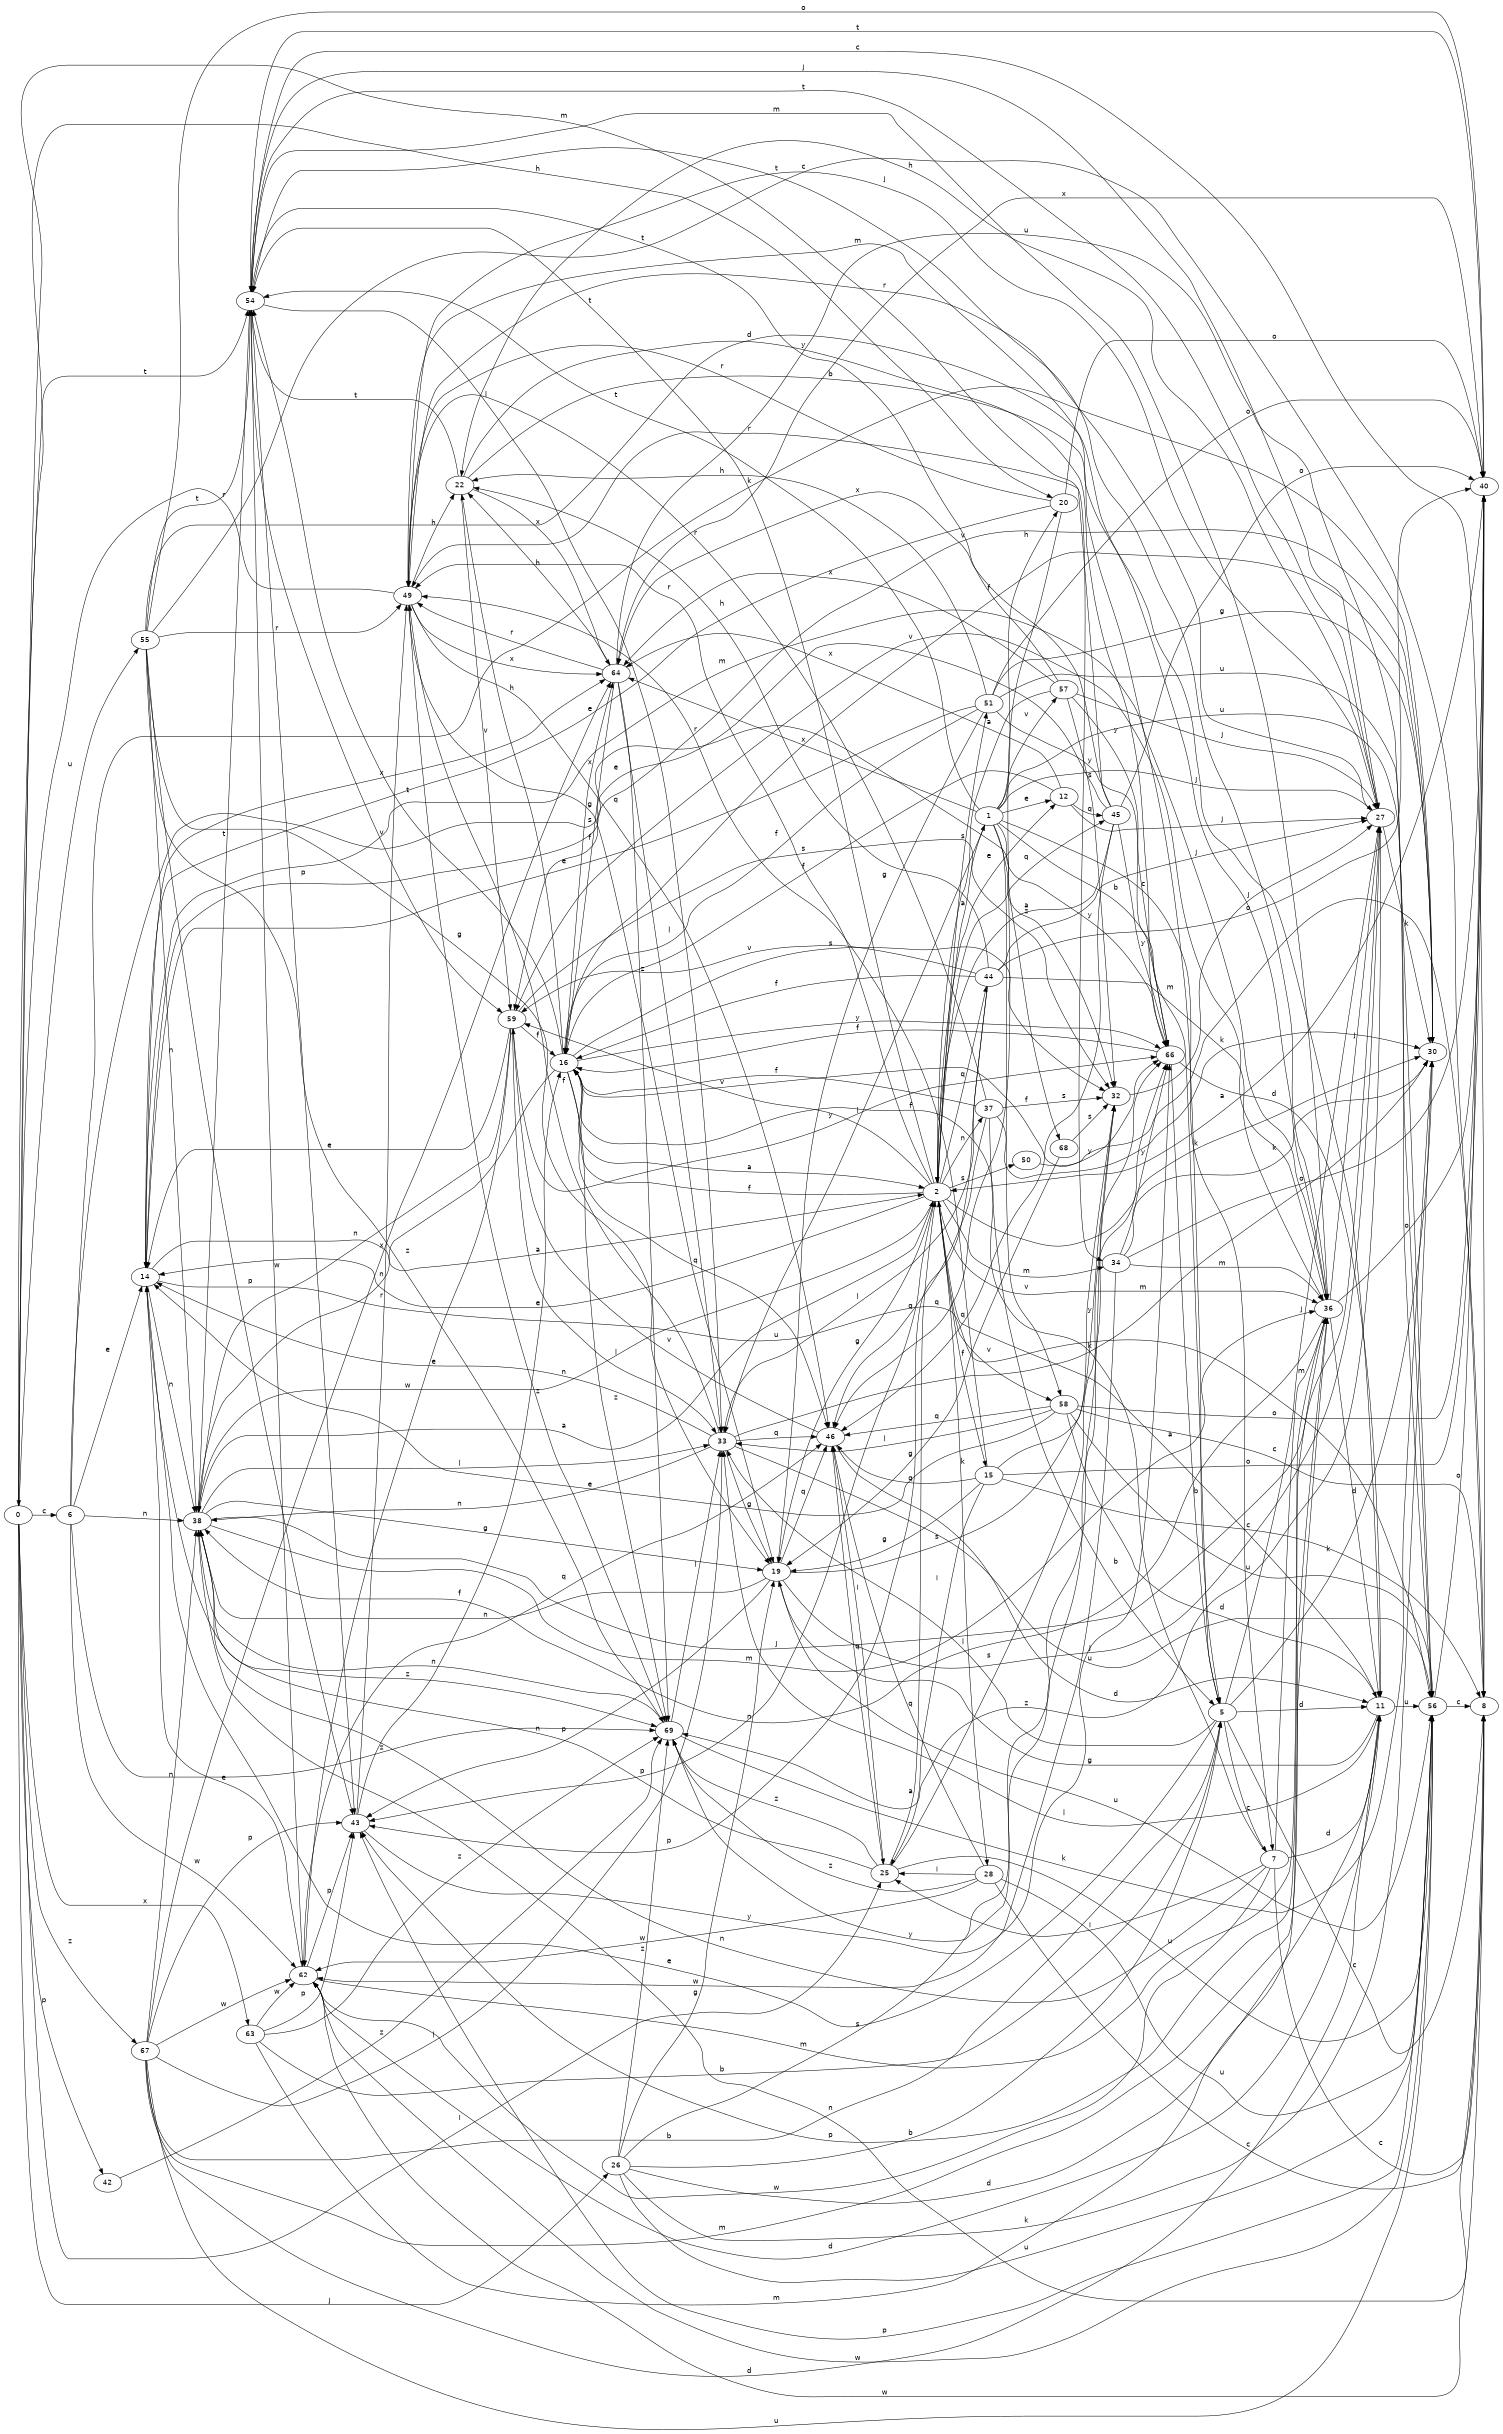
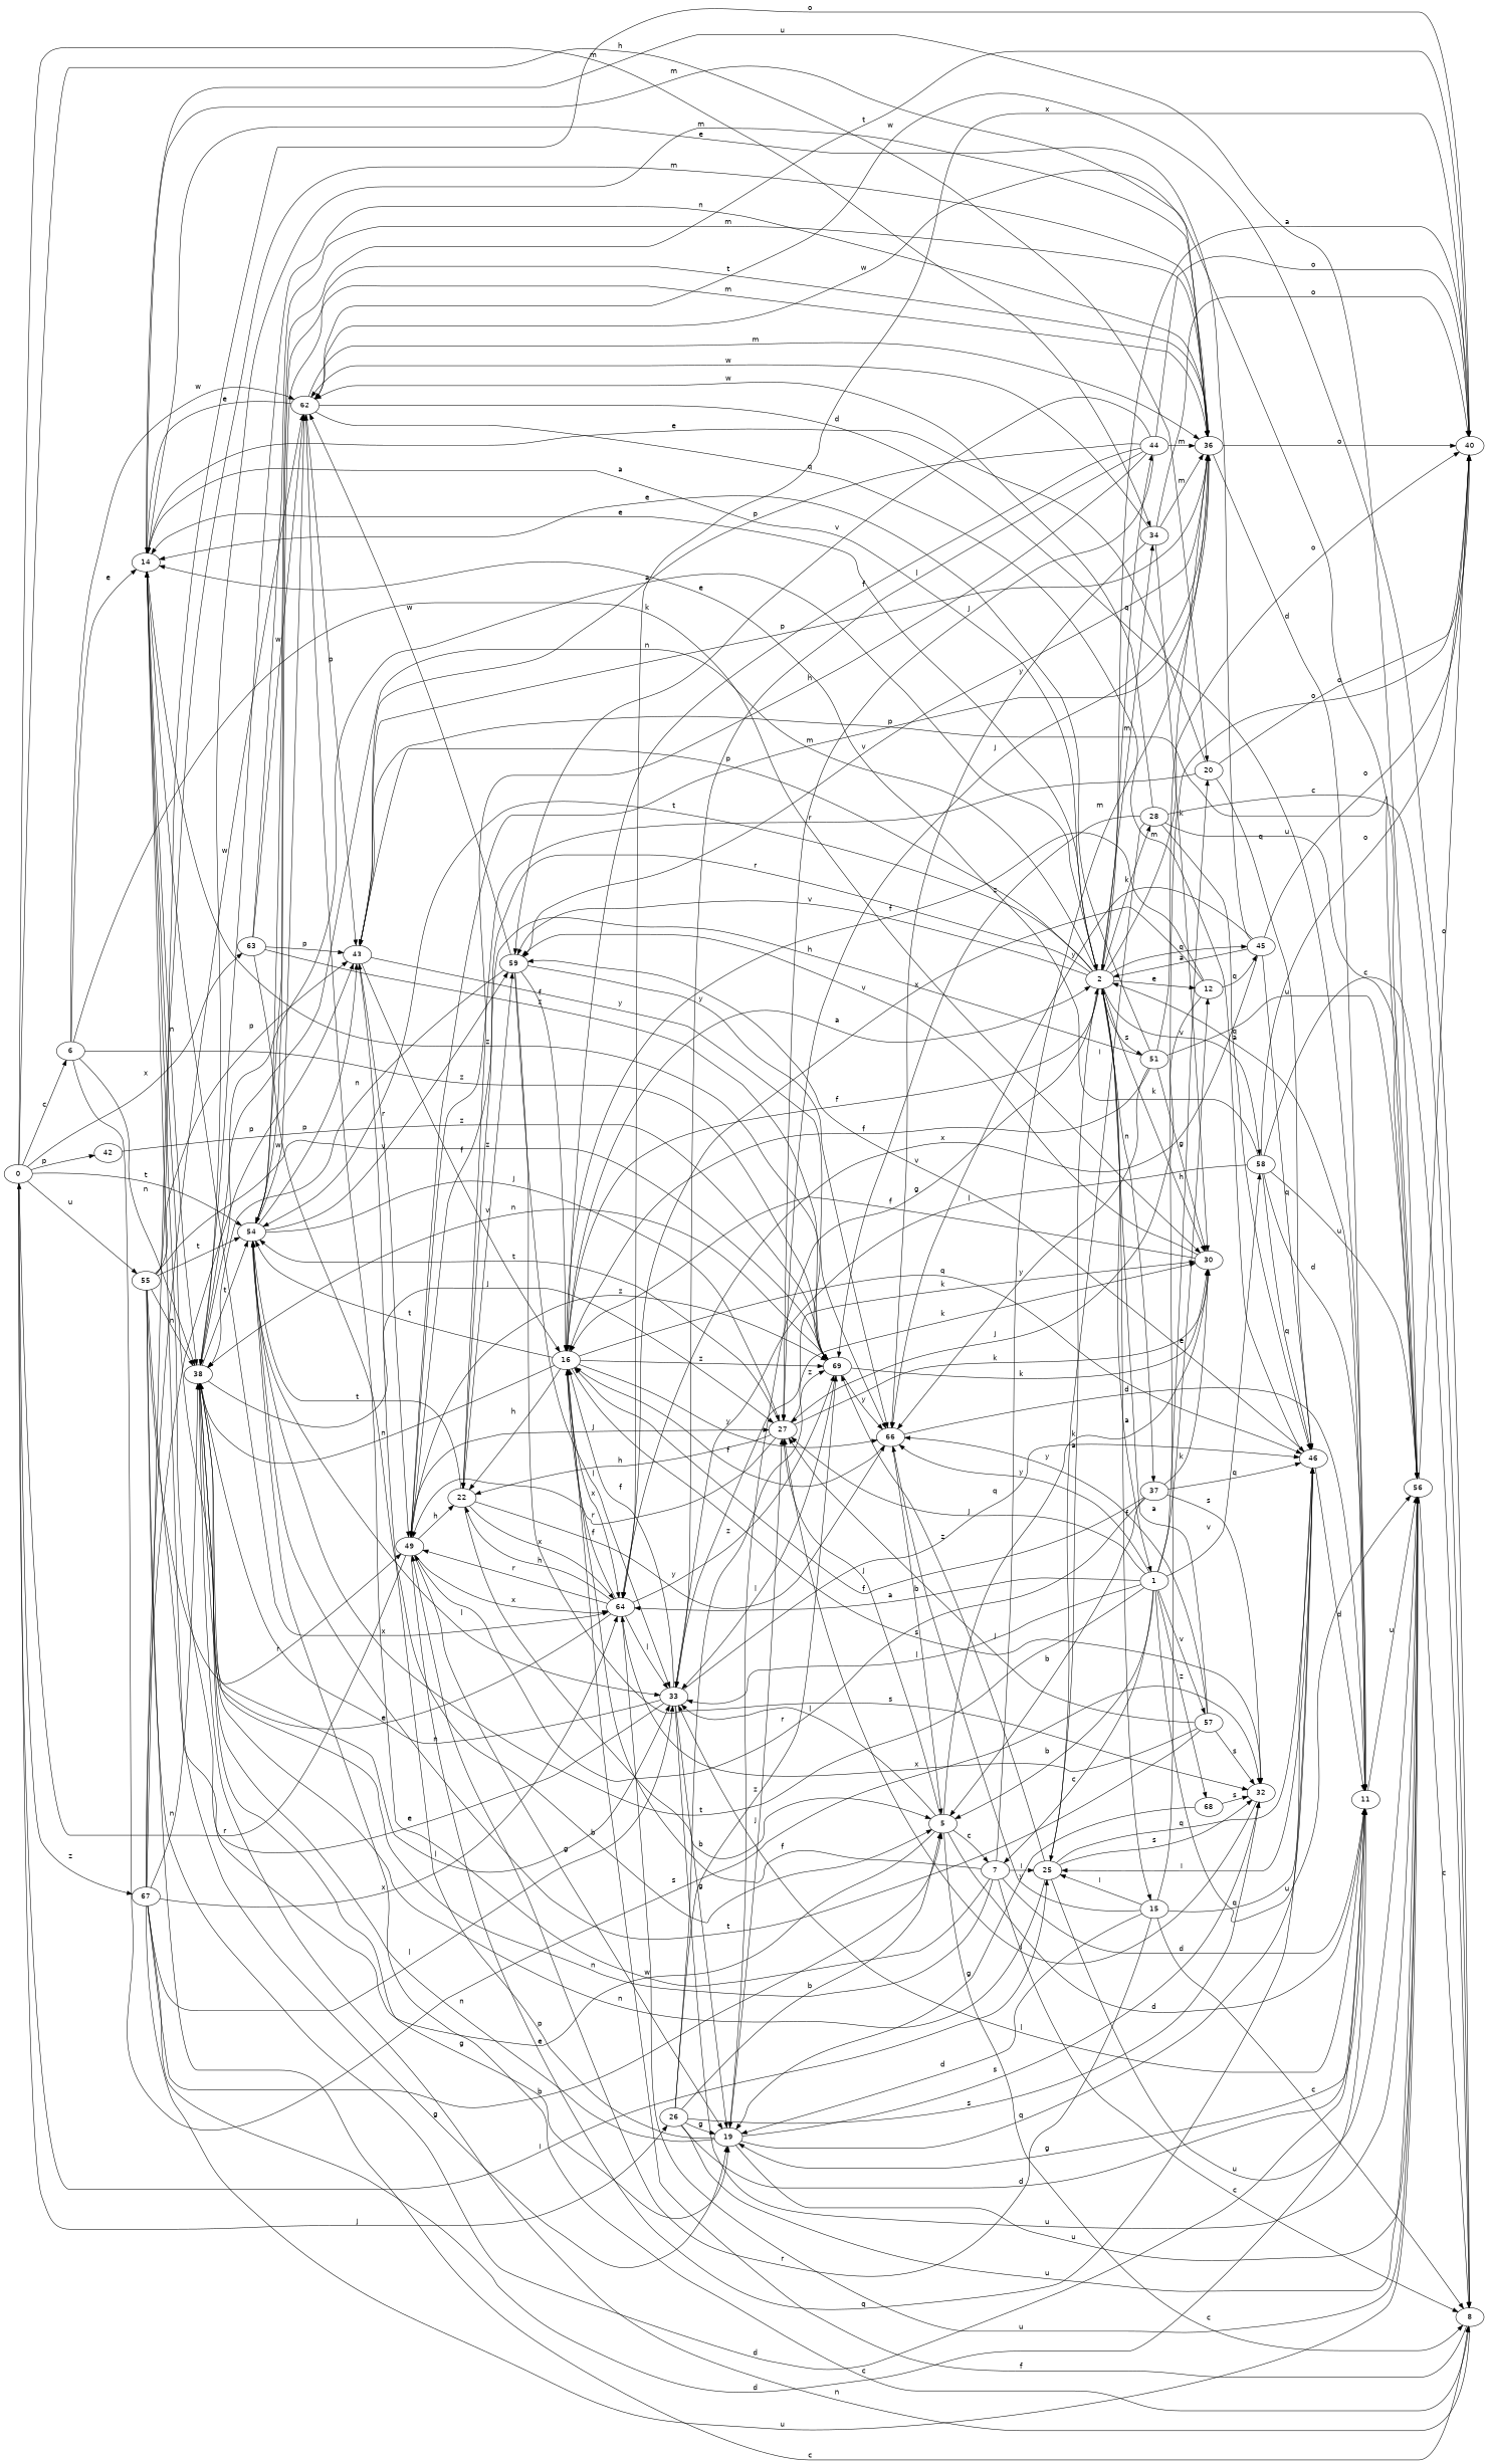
  strict digraph {
    fontname="DejaVu Sans"
    rankdir=LR
    node [fontname="DejaVu Sans"]
    edge [fontname="DejaVu Sans"]
    0
    6
    20
    25
    26
    34
    42
    54
    55
    63
    67
    14
    30
    38
    n15 [label=32]
    62
    69
    49
    40
    46
    56
    2
    5
    19
    11
    66
    36
    27
    64
    22
    33
    43
    59
    8
    1
    7
    12
    57
    58
    68
    16
    45
    15
    28
    37
    44
-   50
    51
    0 -> 6 [label=c]
    0 -> 20 [label=h]
    0 -> 25 [label=i]
    0 -> 26 [label=j]
    0 -> 34 [label=m]
    0 -> 42 [label=p]
    0 -> 54 [label=t]
    0 -> 55 [label=u]
    0 -> 63 [label=x]
    0 -> 67 [label=z]
    6 -> 14 [label=e]
    6 -> 30 [label=k]
    6 -> 38 [label=n]
    6 -> n15 [label=s]
    6 -> 62 [label=w]
    6 -> 69 [label=z]
    20 -> 14 [label=e]
    20 -> 49 [label=r]
    20 -> 40 [label=o]
    20 -> 46 [label=q]
    25 -> 38 [label=n]
    25 -> n15 [label=s]
    25 -> 69 [label=z]
    25 -> 46 [label=q]
    25 -> 56 [label=u]
    25 -> 2 [label=a]
    26 -> 30 [label=k]
    26 -> n15 [label=s]
    26 -> 69 [label=z]
    26 -> 56 [label=u]
    26 -> 5 [label=b]
    26 -> 19 [label=g]
    26 -> 11 [label=d]
    34 -> 30 [label=k]
    34 -> 62 [label=w]
    34 -> 40 [label=o]
    34 -> 66 [label=y]
    34 -> 36 [label=m]
    42 -> 69 [label=z]
    54 -> 62 [label=w]
    54 -> 36 [label=m]
    54 -> 27 [label=j]
    54 -> 33 [label=l]
    54 -> 43 [label=p]
    54 -> 59 [label=v]
    54 -> 8 [label=c]
    55 -> 54 [label=t]
    55 -> 38 [label=n]
    55 -> 69 [label=z]
    55 -> 49 [label=r]
    55 -> 40 [label=o]
    55 -> 19 [label=g]
    55 -> 11 [label=d]
    55 -> 43 [label=p]
    55 -> 8 [label=c]
    63 -> 62 [label=w]
    63 -> 69 [label=z]
    63 -> 5 [label=b]
    63 -> 36 [label=m]
    63 -> 43 [label=p]
    67 -> 38 [label=n]
    67 -> 62 [label=w]
    67 -> 56 [label=u]
    67 -> 5 [label=b]
    67 -> 11 [label=d]
    67 -> 36 [label=m]
    67 -> 64 [label=x]
    67 -> 33 [label=l]
    67 -> 43 [label=p]
    14 -> 38 [label=n]
    14 -> 69 [label=z]
    14 -> 56 [label=u]
    14 -> 2 [label=a]
    14 -> 36 [label=m]
    14 -> 64 [label=x]
    30 -> 59 [label=v]
    30 -> 16 [label=f]
    38 -> 54 [label=t]
    38 -> 2 [label=a]
    38 -> 19 [label=g]
    38 -> 36 [label=m]
    38 -> 27 [label=j]
    38 -> 33 [label=l]
    n15 -> 27 [label=j]
    62 -> 14 [label=e]
    62 -> 46 [label=q]
    62 -> 11 [label=d]
    62 -> 36 [label=m]
    62 -> 43 [label=p]
    69 -> 30 [label=k]
    69 -> 38 [label=n]
    69 -> 66 [label=y]
    69 -> 33 [label=l]
    49 -> 0 [label=r]
    49 -> 69 [label=z]
    49 -> 46 [label=q]
    49 -> 19 [label=g]
    49 -> 36 [label=m]
    49 -> 27 [label=j]
    49 -> 64 [label=x]
    49 -> 22 [label=h]
    40 -> 54 [label=t]
    40 -> 2 [label=a]
    40 -> 64 [label=x]
    46 -> 25 [label=i]
    46 -> 11 [label=d]
    46 -> 59 [label=v]
    56 -> 62 [label=w]
    56 -> 40 [label=o]
    56 -> 43 [label=p]
    56 -> 8 [label=c]
    2 -> 34 [label=m]
    2 -> 54 [label=t]
    2 -> 14 [label=e]
    2 -> 30 [label=k]
    2 -> 38 [label=n]
    2 -> 49 [label=r]
    2 -> 19 [label=g]
    2 -> 36 [label=m]
    2 -> 43 [label=p]
    2 -> 59 [label=v]
    2 -> 1 [label=a]
    2 -> 12 [label=e]
    2 -> 58 [label=v]
    2 -> 16 [label=f]
    2 -> 45 [label=q]
    2 -> 15 [label=f]
    2 -> 28 [label=k]
    2 -> 37 [label=n]
    2 -> 44 [label=q]
-   2 -> 50 [label=s]
    2 -> 51 [label=s]
    5 -> 14 [label=e]
    5 -> 30 [label=k]
    5 -> 11 [label=d]
    5 -> 27 [label=j]
    5 -> 33 [label=l]
    5 -> 8 [label=c]
    5 -> 7 [label=c]
    19 -> 38 [label=n]
    19 -> n15 [label=s]
    19 -> 46 [label=q]
    19 -> 56 [label=u]
    19 -> 27 [label=j]
    19 -> 43 [label=p]
    11 -> 56 [label=u]
    11 -> 2 [label=a]
    11 -> 19 [label=g]
    11 -> 33 [label=l]
    66 -> 5 [label=b]
    66 -> 11 [label=d]
    66 -> 16 [label=f]
    36 -> 54 [label=t]
    36 -> 38 [label=n]
    36 -> 40 [label=o]
    36 -> 11 [label=d]
    36 -> 27 [label=j]
    36 -> 43 [label=p]
    36 -> 59 [label=v]
    27 -> 54 [label=t]
    27 -> 30 [label=k]
    27 -> 69 [label=z]
    27 -> 49 [label=r]
    27 -> 22 [label=h]
-   59 -> 14 [label=e]
+   64 -> 14 [label=e]
    64 -> 69 [label=z]
    64 -> 49 [label=r]
    64 -> 56 [label=u]
    64 -> 22 [label=h]
    64 -> 33 [label=l]
    64 -> 16 [label=f]
    22 -> 54 [label=t]
    22 -> 5 [label=b]
    22 -> 66 [label=y]
    22 -> 64 [label=x]
    22 -> 59 [label=v]
    33 -> 14 [label=e]
    33 -> 30 [label=k]
    33 -> 38 [label=n]
    33 -> 46 [label=q]
    33 -> 56 [label=u]
    33 -> 19 [label=g]
-   33 -> 49 [label=f]
+   33 -> 16 [label=f]
    43 -> 49 [label=r]
    43 -> 66 [label=y]
    43 -> 16 [label=f]
    59 -> 38 [label=n]
    59 -> n15 [label=s]
    59 -> 62 [label=w]
    59 -> 66 [label=y]
    59 -> 33 [label=l]
    59 -> 16 [label=f]
    8 -> 38 [label=n]
    8 -> 62 [label=w]
    8 -> 16 [label=f]
    1 -> 20 [label=h]
    1 -> 54 [label=t]
    1 -> 56 [label=u]
    1 -> 5 [label=b]
    1 -> 66 [label=y]
    1 -> 27 [label=j]
-   1 -> 64 [label=x]
+   1 -> 64 [label=a]
    1 -> 33 [label=l]
    1 -> 7 [label=c]
    1 -> 12 [label=e]
    1 -> 57 [label=v]
    1 -> 58 [label=v]
    1 -> 68 [label=z]
    7 -> 25 [label=i]
    7 -> 38 [label=n]
    7 -> 62 [label=w]
    7 -> 11 [label=d]
    7 -> 36 [label=m]
    7 -> 8 [label=c]
    7 -> 16 [label=f]
    12 -> 27 [label=j]
    12 -> 64 [label=x]
    12 -> 16 [label=f]
    12 -> 45 [label=q]
    57 -> 54 [label=t]
    57 -> n15 [label=s]
    57 -> 2 [label=a]
    57 -> 66 [label=y]
    57 -> 27 [label=j]
    57 -> 64 [label=x]
    58 -> 14 [label=e]
    58 -> 40 [label=o]
    58 -> 46 [label=q]
    58 -> 56 [label=u]
    58 -> 11 [label=d]
    58 -> 33 [label=l]
    58 -> 8 [label=c]
    68 -> n15 [label=s]
    68 -> 19 [label=g]
    16 -> 54 [label=t]
    16 -> 38 [label=n]
    16 -> n15 [label=s]
    16 -> 69 [label=z]
    16 -> 46 [label=q]
    16 -> 2 [label=a]
    16 -> 66 [label=y]
    16 -> 64 [label=x]
    16 -> 22 [label=h]
    45 -> 14 [label=e]
-   45 -> 49 [label=r]
    45 -> 40 [label=o]
    45 -> 46 [label=q]
    45 -> 2 [label=a]
    45 -> 66 [label=y]
    45 -> 64 [label=x]
    15 -> 25 [label=i]
    15 -> 49 [label=r]
    15 -> 40 [label=o]
    15 -> 46 [label=q]
-   15 -> 19 [label=g]
+   15 -> 19 [label=d]
    15 -> 66 [label=y]
    15 -> 8 [label=c]
    28 -> 25 [label=i]
    28 -> 62 [label=w]
    28 -> 69 [label=z]
    28 -> 46 [label=q]
    28 -> 56 [label=u]
    28 -> 8 [label=c]
    37 -> 30 [label=k]
    37 -> n15 [label=s]
    37 -> 49 [label=r]
    37 -> 46 [label=q]
    37 -> 5 [label=b]
    37 -> 16 [label=f]
    44 -> 40 [label=o]
    44 -> 36 [label=m]
    44 -> 27 [label=j]
    44 -> 22 [label=h]
    44 -> 33 [label=l]
    44 -> 43 [label=p]
    44 -> 59 [label=v]
    44 -> 16 [label=f]
-   50 -> 66 [label=y]
    51 -> 14 [label=e]
    51 -> 30 [label=g]
    51 -> 40 [label=o]
    51 -> 56 [label=u]
-   51 -> 19 [label=g]
    51 -> 66 [label=y]
    51 -> 22 [label=h]
    51 -> 16 [label=f]
  }
